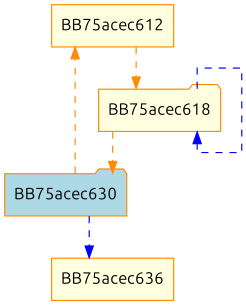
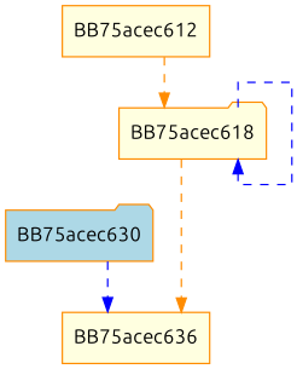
  digraph {
    fontname=Ubuntu
    splines=ortho
    node [color=darkorange fillcolor=lightyellow fontname=Ubuntu shape=box style=filled]
    edge [color=darkorange fontname=Ubuntu style=dashed]
    BB75acec612
    BB75acec618 [shape=folder]
    BB75acec630 [fillcolor=lightblue shape=folder]
    BB75acec636
    BB75acec612 -> BB75acec618
    BB75acec618 -> BB75acec618 [color=blue]
-   BB75acec618 -> BB75acec630
-   BB75acec630 -> BB75acec612
+   BB75acec618 -> BB75acec636
    BB75acec630 -> BB75acec636 [color=blue]
  }
